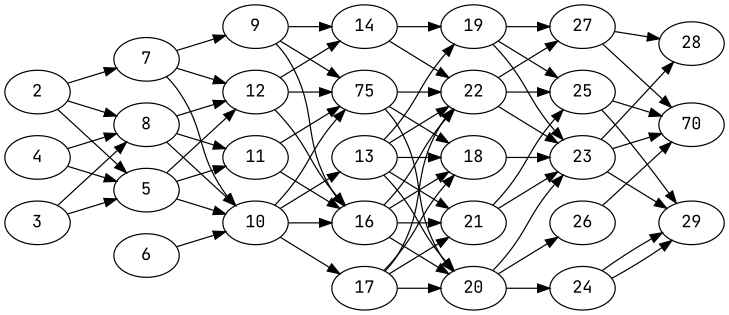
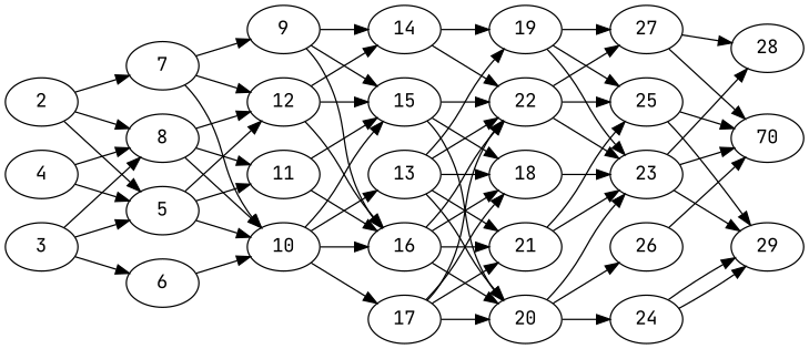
  digraph {
    fontname="JetBrains Mono"
    rankdir=LR
    node [alpha=0.04 fontname="JetBrains Mono"]
    edge [fontname="JetBrains Mono"]
    5 [alpha=0.08 expect_size=28840960]
    10 [alpha=0.13 expect_size=46802944]
    11 [alpha=0.02 expect_size=14925824]
    12 [alpha=0.19 expect_size=11213824]
    6 [alpha=0.12 expect_size=15855616]
    8 [alpha=0.15 expect_size=12578816]
-   15 [alpha=0.18 expect_size=38203392 label=75]
+   15 [alpha=0.18 expect_size=38203392]
    16 [expect_size=9483264]
    13 [alpha=0.07 expect_size=35311616]
    17 [alpha=0.15 expect_size=37160960]
    14 [alpha=0.00 expect_size=6069248]
    2 [alpha=0.10 expect_size=28667904]
    7 [expect_size=21888000]
    9 [alpha=0.02 expect_size=15665152]
    3 [alpha=0.08 expect_size=44232704]
    4 [alpha=0.14 expect_size=22659072]
    22 [alpha=0.06 expect_size=27588608]
    18 [alpha=0.15 expect_size=46726144]
    20 [alpha=0.06 expect_size=38910976]
    21 [alpha=0.01 expect_size=22615040]
    19 [expect_size=34586624]
    23 [alpha=0.08 expect_size=25737216]
    25 [alpha=0.16 expect_size=43855872]
    27 [alpha=0.10 expect_size=48123904]
    24 [alpha=0.17 expect_size=43190272]
    26 [alpha=0.20 expect_size=38852608]
    28 [expect_size=37467136]
    29 [alpha=0.02 expect_size=26804224]
    n29 [alpha=0.18 expect_size=35548160 label=70]
    5 -> 10
    5 -> 11
    5 -> 12
    10 -> 15
    10 -> 16
    10 -> 13
    10 -> 17
    11 -> 15
    11 -> 16
    12 -> 15
    12 -> 16
    12 -> 14
    6 -> 10
    8 -> 10
    8 -> 11
    8 -> 12
    15 -> 22
    15 -> 18
    15 -> 20
    16 -> 22
    16 -> 18
    16 -> 20
    16 -> 21
    13 -> 22
    13 -> 18
    13 -> 20
    13 -> 21
    13 -> 19
    17 -> 22
    17 -> 18
    17 -> 20
    17 -> 21
    14 -> 22
    14 -> 19
    2 -> 5
    2 -> 8
    2 -> 7
    7 -> 10
    7 -> 12
    7 -> 9
    9 -> 15
    9 -> 16
    9 -> 14
    3 -> 5
+   3 -> 6
    3 -> 8
    4 -> 5
    4 -> 8
    22 -> 23
    22 -> 25
    22 -> 27
    18 -> 23
    20 -> 23
    20 -> 24
    20 -> 26
    21 -> 23
    21 -> 25
    19 -> 23
    19 -> 25
    19 -> 27
    23 -> 28
    23 -> 29
    23 -> n29
    25 -> 29
    25 -> n29
    27 -> 28
    27 -> n29
    24 -> 29
    24 -> 29
    26 -> n29
  }
